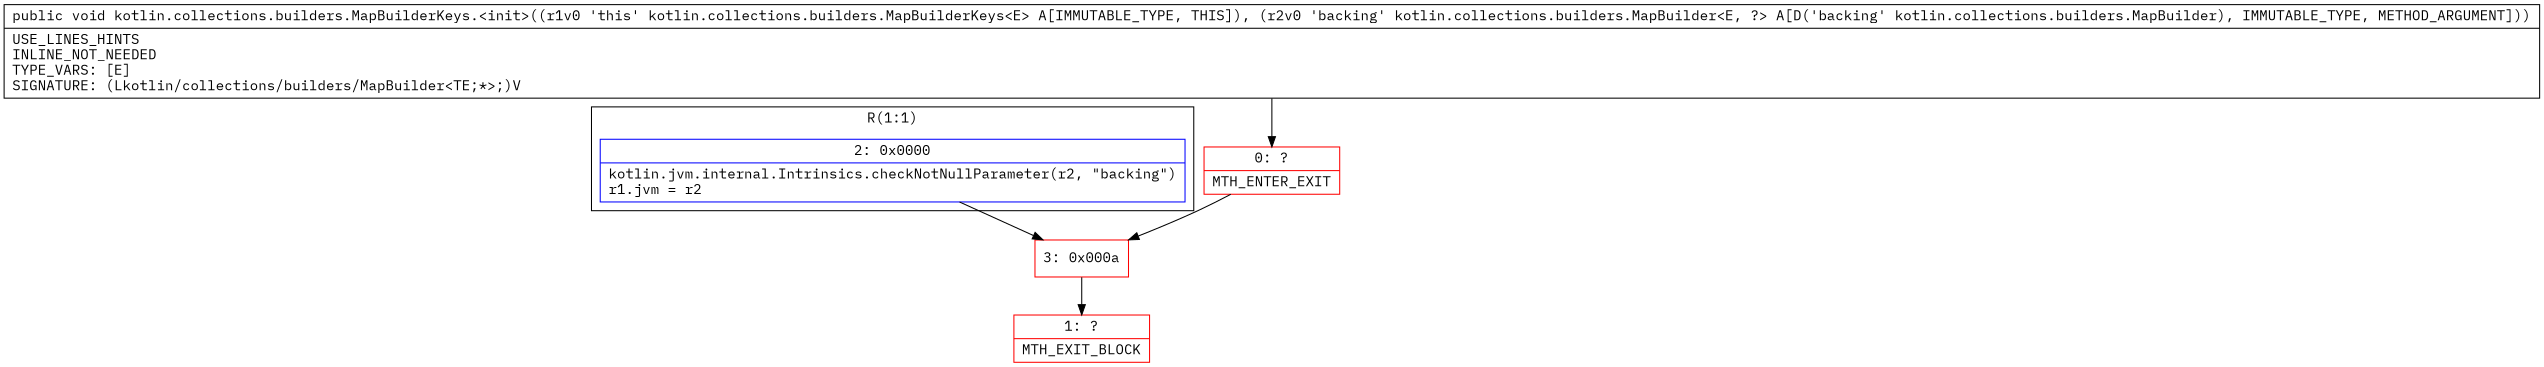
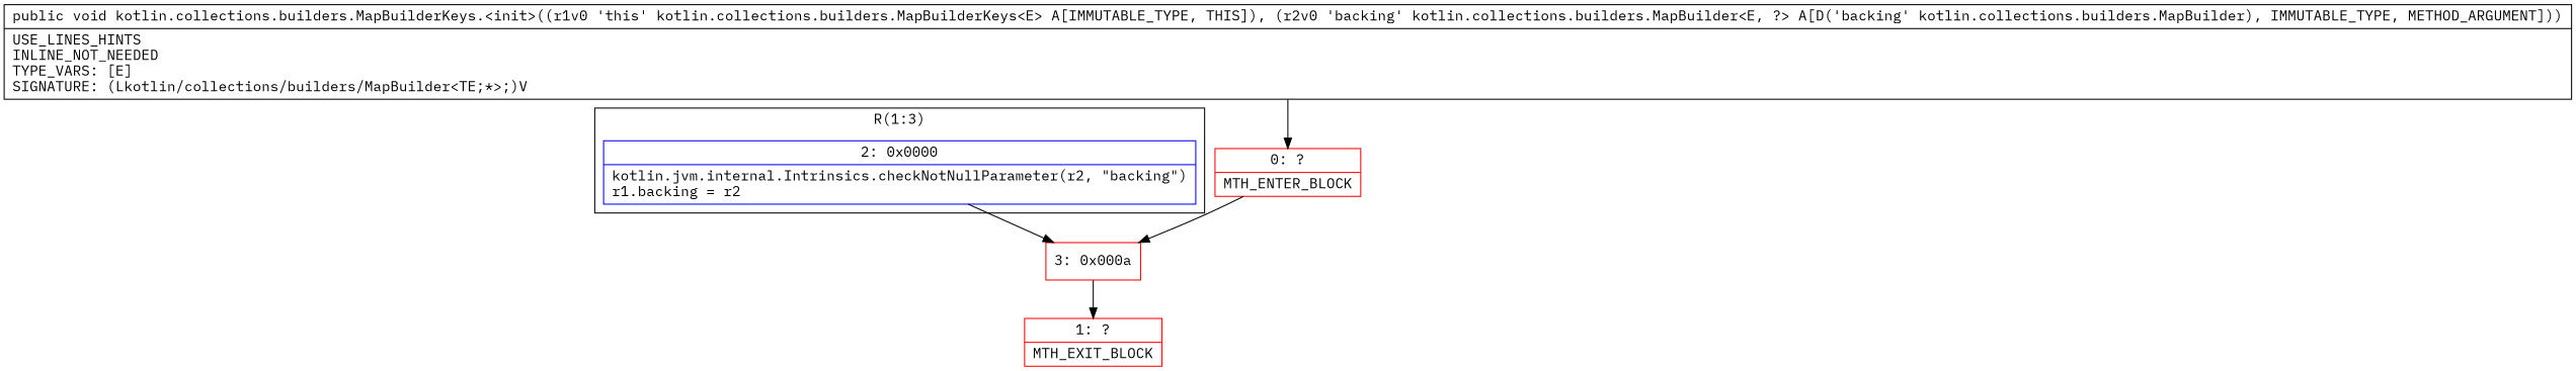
  digraph {
    fontname="IBM Plex Mono"
    node [color=red fontname="IBM Plex Mono" shape=record]
    edge [fontname="IBM Plex Mono"]
-   n1 [color=blue label="{2\:\ 0x0000|kotlin.jvm.internal.Intrinsics.checkNotNullParameter(r2, \"backing\")\lr1.jvm = r2\l}"]
+   n1 [color=blue label="{2\:\ 0x0000|kotlin.jvm.internal.Intrinsics.checkNotNullParameter(r2, \"backing\")\lr1.backing = r2\l}"]
    n2 [label="{3\:\ 0x000a}"]
    n3 [label="{1\:\ ?|MTH_EXIT_BLOCK\l}"]
-   n4 [label="{0\:\ ?|MTH_ENTER_EXIT\l}"]
+   n4 [label="{0\:\ ?|MTH_ENTER_BLOCK\l}"]
    n5 [label="{public void kotlin.collections.builders.MapBuilderKeys.\<init\>((r1v0 'this' kotlin.collections.builders.MapBuilderKeys\<E\> A[IMMUTABLE_TYPE, THIS]), (r2v0 'backing' kotlin.collections.builders.MapBuilder\<E, ?\> A[D('backing' kotlin.collections.builders.MapBuilder), IMMUTABLE_TYPE, METHOD_ARGUMENT]))  | USE_LINES_HINTS\lINLINE_NOT_NEEDED\lTYPE_VARS: [E]\lSIGNATURE: (Lkotlin\/collections\/builders\/MapBuilder\<TE;*\>;)V\l}" color=""]
    subgraph cluster_1 {
-     label="R(1:1)"
+     label="R(1:3)"
      n1
    }
    n1 -> n2
    n2 -> n3
    n4 -> n2
    n5 -> n4
  }
